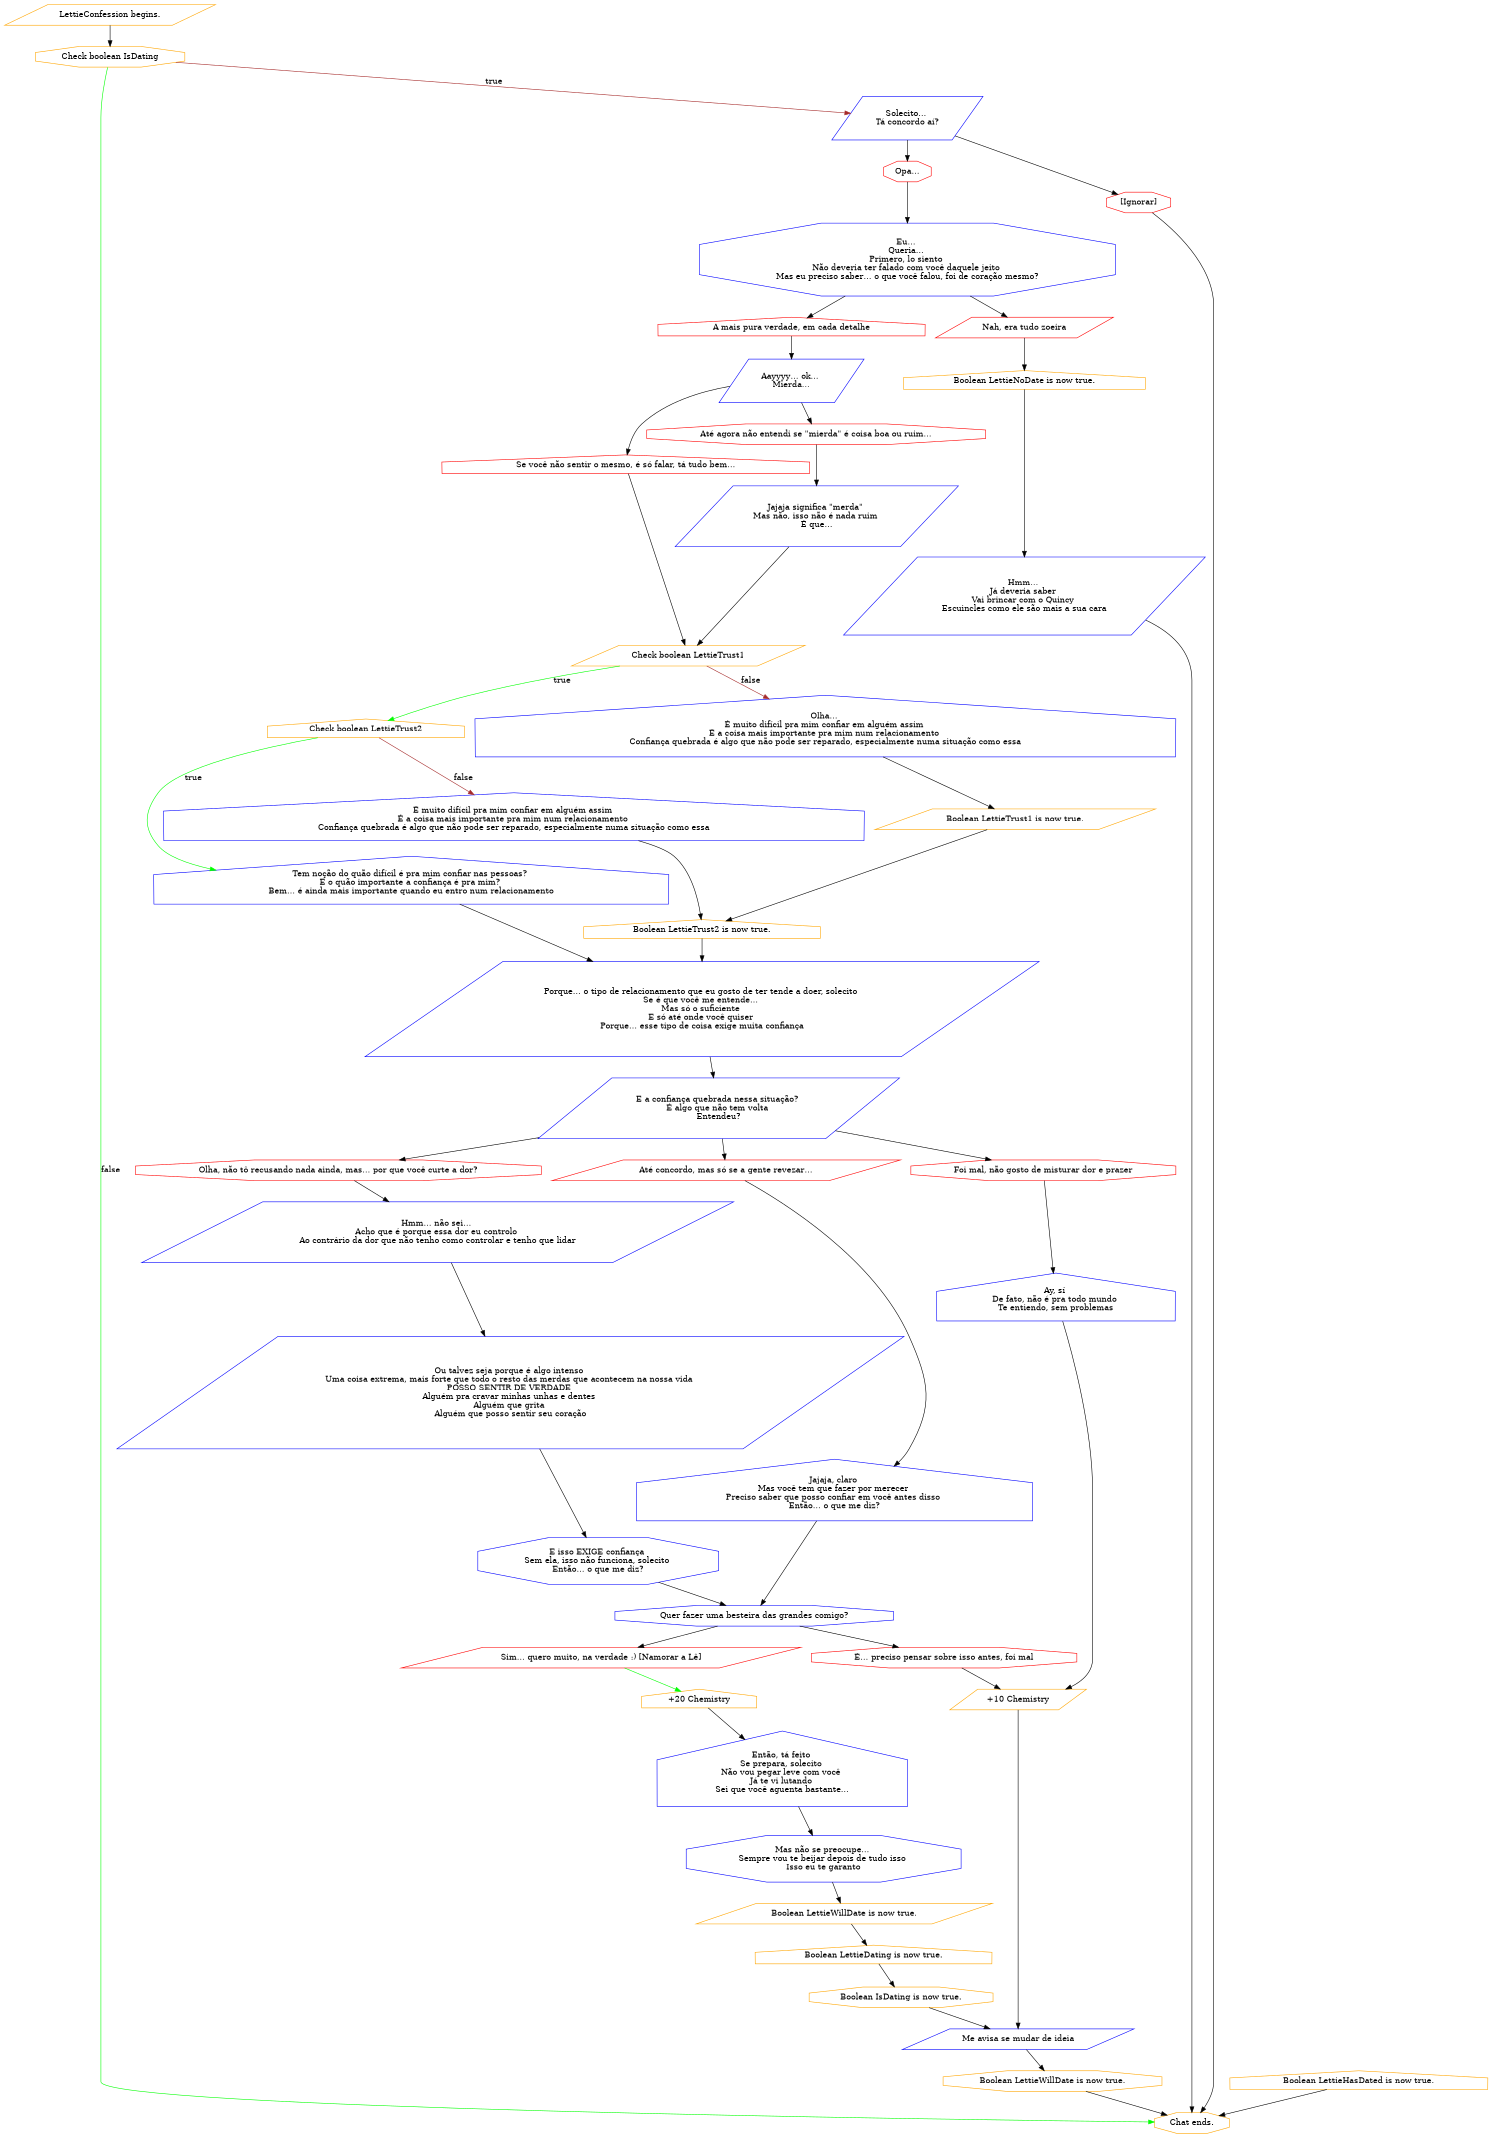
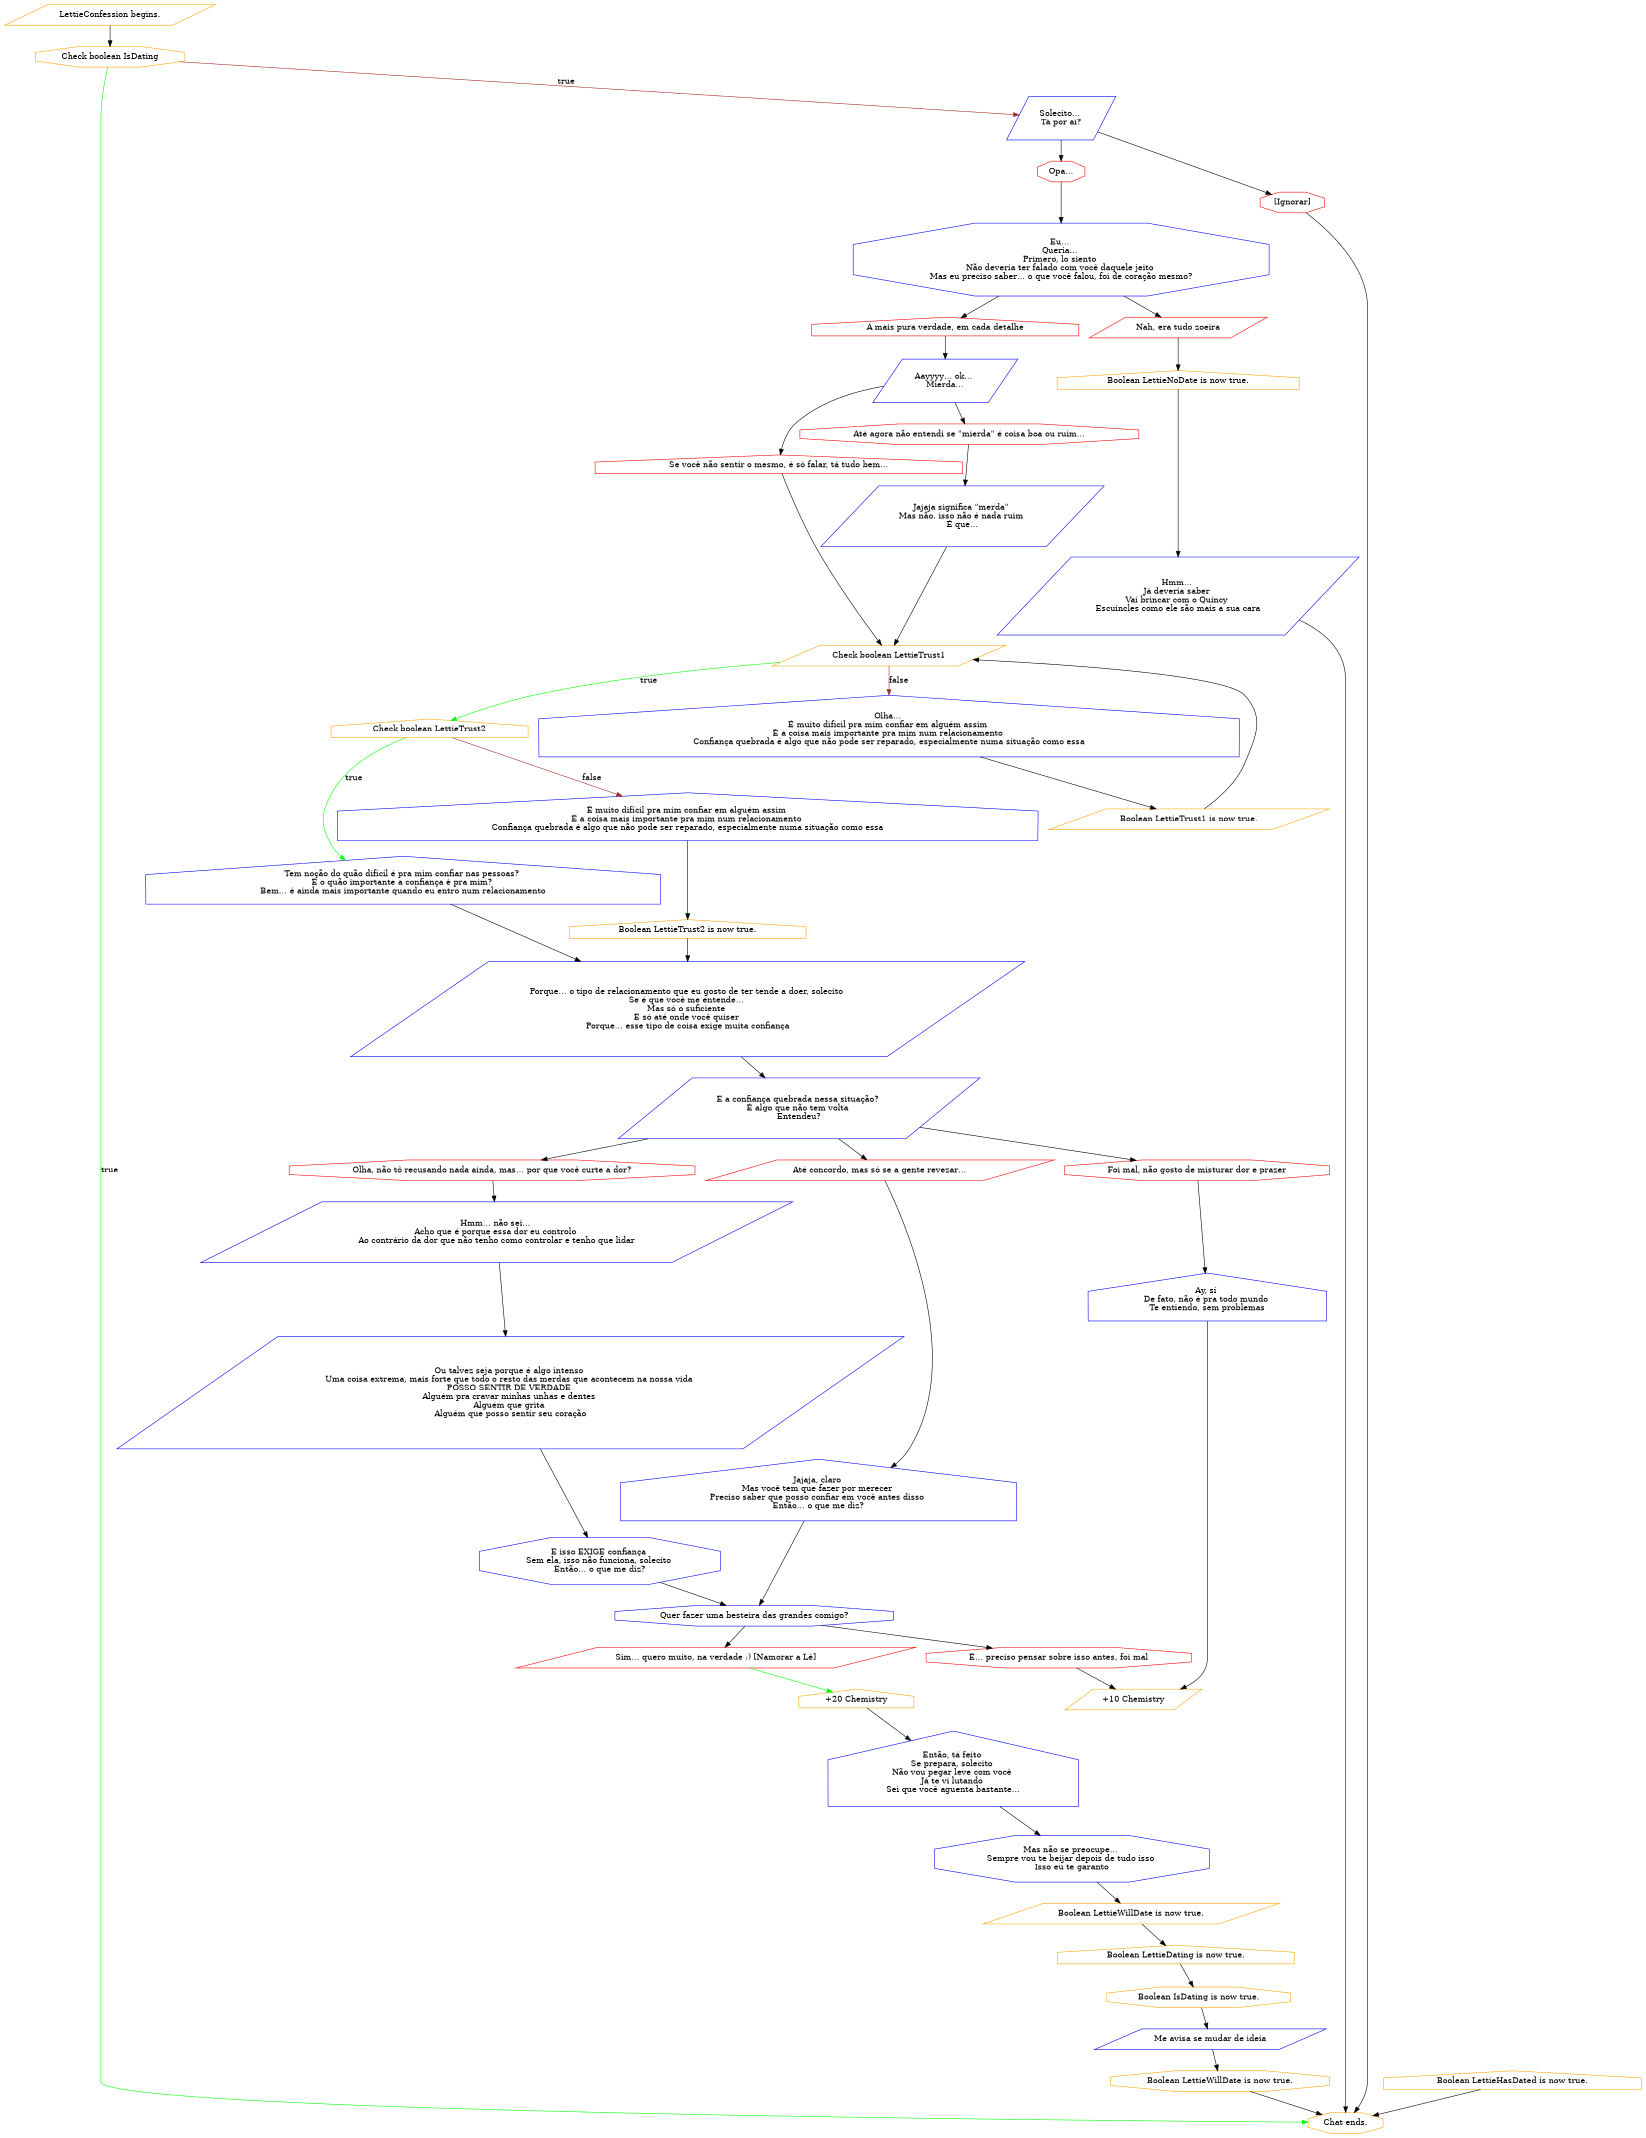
  digraph {
    fontname="DejaVu Serif"
    node [color=blue fontname="DejaVu Serif" shape=parallelogram]
    edge [fontname="DejaVu Serif"]
    "LettieConfession begins." [color=orange]
    n2 [color=orange label="Check boolean IsDating" shape=octagon]
    "Chat ends." [color=orange shape=octagon]
-   n4 [label="Solecito… \nTá concordo aí?"]
+   n4 [label="Solecito… \nTá por aí?"]
    n5 [color=red label="Opa…" shape=octagon]
    n6 [color=red label="[Ignorar]" shape=octagon]
    n7 [label="Eu… \nQueria… \nPrimero, lo siento \nNão deveria ter falado com você daquele jeito \nMas eu preciso saber… o que você falou, foi de coração mesmo?" shape=octagon]
    n8 [color=red label="A mais pura verdade, em cada detalhe" shape=house]
    n9 [color=red label="Nah, era tudo zoeira"]
    n10 [label="Aayyyy… ok… \nMierda…"]
    n11 [color=orange label="Boolean LettieNoDate is now true." shape=house]
    n12 [color=red label="Se você não sentir o mesmo, é só falar, tá tudo bem…" shape=house]
    n13 [color=red label="Até agora não entendi se \"mierda\" é coisa boa ou ruim…" shape=octagon]
    n14 [label="Hmm… \nJá deveria saber \nVai brincar com o Quincy \nEscuincles como ele são mais a sua cara"]
    n15 [color=orange label="Check boolean LettieTrust1"]
    n16 [label="Jajaja significa \"merda\" \nMas não, isso não é nada ruim \nÉ que…"]
    n17 [color=orange label="Check boolean LettieTrust2" shape=house]
    n18 [label="Olha… \nÉ muito difícil pra mim confiar em alguém assim \nÉ a coisa mais importante pra mim num relacionamento \nConfiança quebrada é algo que não pode ser reparado, especialmente numa situação como essa" shape=house]
    n19 [label="Tem noção do quão difícil é pra mim confiar nas pessoas? \nE o quão importante a confiança é pra mim? \nBem… é ainda mais importante quando eu entro num relacionamento" shape=house]
    n20 [label="É muito difícil pra mim confiar em alguém assim \nÉ a coisa mais importante pra mim num relacionamento \nConfiança quebrada é algo que não pode ser reparado, especialmente numa situação como essa" shape=house]
    n21 [color=orange label="Boolean LettieTrust1 is now true."]
    n22 [label="Porque… o tipo de relacionamento que eu gosto de ter tende a doer, solecito \nSe é que você me entende… \nMas só o suficiente \nE só até onde você quiser \nPorque… esse tipo de coisa exige muita confiança"]
    n23 [color=orange label="Boolean LettieTrust2 is now true." shape=house]
    n24 [label="E a confiança quebrada nessa situação? \nÉ algo que não tem volta \nEntendeu?"]
    n25 [color=red label="Olha, não tô recusando nada ainda, mas… por que você curte a dor?" shape=octagon]
    n26 [color=red label="Até concordo, mas só se a gente revezar…"]
    n27 [color=red label="Foi mal, não gosto de misturar dor e prazer" shape=octagon]
    n28 [label="Hmm… não sei… \nAcho que é porque essa dor eu controlo \nAo contrário da dor que não tenho como controlar e tenho que lidar"]
    n29 [label="Jajaja, claro \nMas você tem que fazer por merecer \nPreciso saber que posso confiar em você antes disso \nEntão… o que me diz?" shape=house]
    n30 [label="Ay, sí \nDe fato, não é pra todo mundo \nTe entiendo, sem problemas" shape=house]
    n31 [label="Ou talvez seja porque é algo intenso \nUma coisa extrema, mais forte que todo o resto das merdas que acontecem na nossa vida \nPOSSO SENTIR DE VERDADE \nAlguém pra cravar minhas unhas e dentes \nAlguém que grita \nAlguém que posso sentir seu coração"]
    n32 [label="Quer fazer uma besteira das grandes comigo?" shape=octagon]
    n33 [color=orange label="+10 Chemistry"]
    n34 [label="E isso EXIGE confiança \nSem ela, isso não funciona, solecito \nEntão… o que me diz?" shape=octagon]
    n35 [color=red label="Sim… quero muito, na verdade :) [Namorar a Lê]"]
    n36 [color=red label="É… preciso pensar sobre isso antes, foi mal" shape=octagon]
    n37 [label="Me avisa se mudar de ideia"]
    n38 [color=orange label="+20 Chemistry" shape=house]
    n39 [color=orange label="Boolean LettieWillDate is now true." shape=octagon]
    n40 [label="Então, tá feito \nSe prepara, solecito \nNão vou pegar leve com você \nJá te vi lutando \nSei que você aguenta bastante…" shape=house]
    n41 [label="Mas não se preocupe… \nSempre vou te beijar depois de tudo isso \nIsso eu te garanto" shape=octagon]
    n42 [color=orange label="Boolean LettieWillDate is now true."]
    n43 [color=orange label="Boolean LettieDating is now true." shape=house]
    n44 [color=orange label="Boolean IsDating is now true." shape=octagon]
    n45 [color=orange label="Boolean LettieHasDated is now true." shape=house]
    "LettieConfession begins." -> n2
-   n2 -> "Chat ends." [color=green label=false]
+   n2 -> "Chat ends." [color=green label=true]
    n2 -> n4 [color=brown label=true]
    n4 -> n5
    n4 -> n6
    n5 -> n7
    n6 -> "Chat ends."
    n7 -> n8
    n7 -> n9
    n8 -> n10
    n9 -> n11
    n10 -> n12
    n10 -> n13
    n11 -> n14
    n12 -> n15
    n13 -> n16
    n14 -> "Chat ends."
    n15 -> n17 [color=green label=true]
    n15 -> n18 [color=brown label=false]
    n16 -> n15
    n17 -> n19 [color=green label=true]
    n17 -> n20 [color=brown label=false]
    n18 -> n21
    n19 -> n22
    n20 -> n23
-   n21 -> n23
+   n21 -> n15
    n22 -> n24
    n23 -> n22
    n24 -> n25
    n24 -> n26
    n24 -> n27
    n25 -> n28
    n26 -> n29
    n27 -> n30
    n28 -> n31
    n29 -> n32
    n30 -> n33
    n31 -> n34
    n32 -> n35
    n32 -> n36
-   n33 -> n37
    n34 -> n32
    n35 -> n38 [color=green]
    n36 -> n33
    n37 -> n39
    n38 -> n40
    n39 -> "Chat ends."
    n40 -> n41
    n41 -> n42
    n42 -> n43
    n43 -> n44
    n44 -> n37
    n45 -> "Chat ends."
  }
